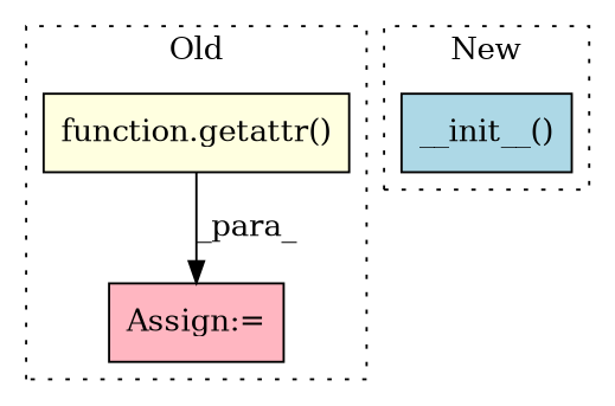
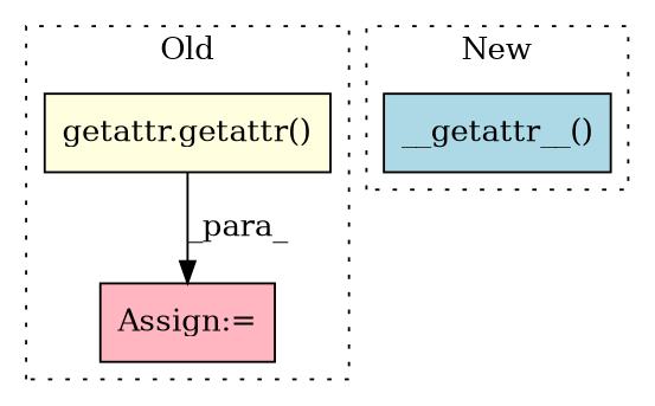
  digraph {
    node [a=75 shape=box style=filled]
-   n1 [l="8,1" label="function.getattr()" s="3964,3981" fillcolor=lightyellow]
+   n1 [l="8,1" label="getattr.getattr()" s="3964,3981" fillcolor=lightyellow]
    n2 [a=68 l=3 label="Assign:=" s=3955 fillcolor=lightpink]
-   n3 [l=77 label="__init__()" s=591 fillcolor=lightblue]
+   n3 [l=77 label="__getattr__()" s=591 fillcolor=lightblue]
    subgraph cluster_1 {
      label=Old
      style=dotted
      n1
      n2
    }
    subgraph cluster_2 {
      label=New
      style=dotted
      n3
    }
    n1 -> n2 [label=_para_]
  }
